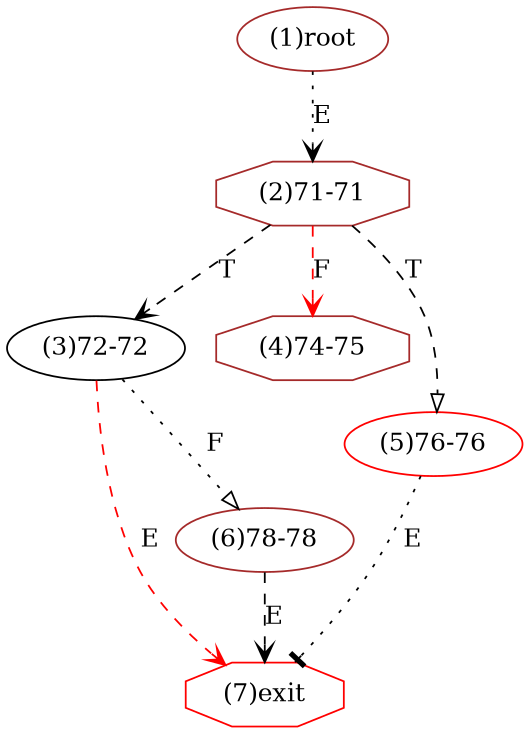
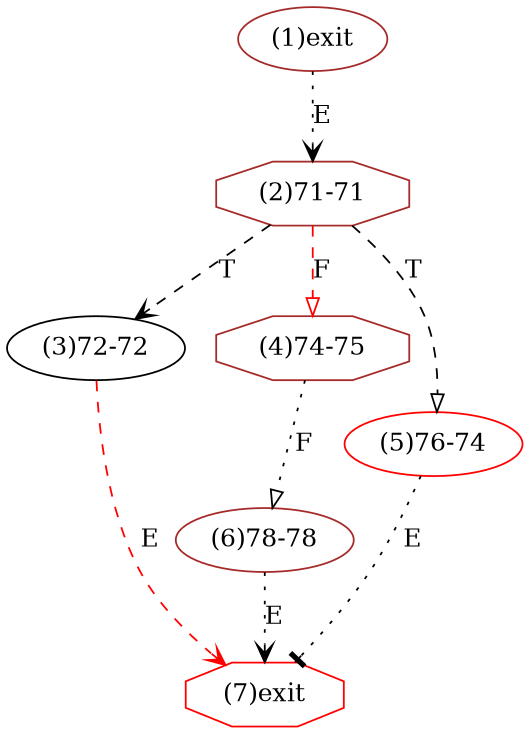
  digraph {
    node [color=brown shape=ellipse]
    edge [arrowhead=vee color=black style=dashed]
-   n1 [label="(1)root"]
+   n1 [label="(1)exit"]
    n2 [label="(2)71-71" shape=octagon]
    n3 [color=black label="(3)72-72"]
    n4 [label="(4)74-75" shape=octagon]
-   n5 [color=red label="(5)76-76"]
+   n5 [color=red label="(5)76-74"]
    n6 [color=red label="(7)exit" shape=octagon]
    n7 [label="(6)78-78"]
    n1 -> n2 [label=E style=dotted]
    n2 -> n3 [label=T]
-   n2 -> n4 [color=red label=F]
+   n2 -> n4 [arrowhead=onormal color=red label=F]
    n2 -> n5 [arrowhead=onormal label=T]
    n3 -> n6 [color=red label=E]
-   n3 -> n7 [arrowhead=onormal label=F style=dotted]
+   n4 -> n7 [arrowhead=onormal label=F style=dotted]
    n5 -> n6 [arrowhead=tee label=E style=dotted]
-   n7 -> n6 [label=E]
+   n7 -> n6 [label=E style=dotted]
  }
